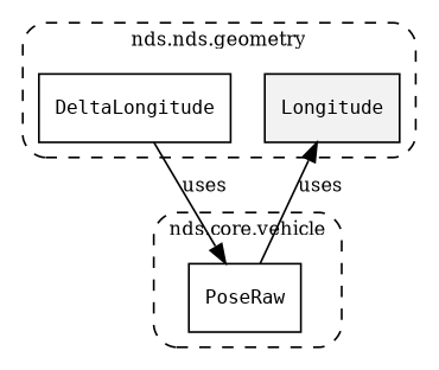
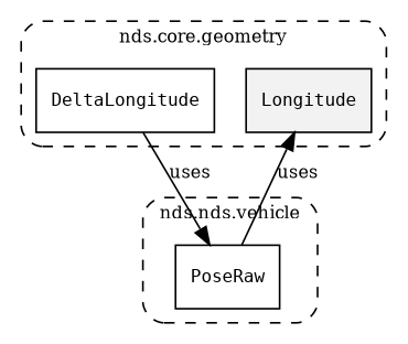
  digraph {
    fontsize=10
    rankdir=TB
    node [fontsize=10 shape=box]
    edge [fontsize=10]
    n1 [fillcolor="#0000000D" label=<<font face="monospace"><table align="center" border="0" cellspacing="0" cellpadding="0"><tr><td href="../../../content/packages/nds.core.geometry.html#Subtype-Longitude" title="Subtype defined in nds.core.geometry">Longitude</td></tr></table></font>> style=filled]
    n2 [label=<<font face="monospace"><table align="center" border="0" cellspacing="0" cellpadding="0"><tr><td href="../../../content/packages/nds.core.geometry.html#Subtype-DeltaLongitude" title="Subtype defined in nds.core.geometry">DeltaLongitude</td></tr></table></font>>]
    n3 [label=<<font face="monospace"><table align="center" border="0" cellspacing="0" cellpadding="0"><tr><td href="../../../content/packages/nds.core.vehicle.html#Structure-PoseRaw" title="Structure defined in nds.core.vehicle">PoseRaw</td></tr></table></font>>]
    subgraph cluster_1 {
-     label="nds.nds.geometry"
+     label="nds.core.geometry"
      style="dashed, rounded"
      n1
      n2
    }
    subgraph cluster_2 {
-     label="nds.core.vehicle"
+     label="nds.nds.vehicle"
      style="dashed, rounded"
      n3
    }
    n2 -> n3 [label=uses]
    n3 -> n1 [label=uses]
  }
